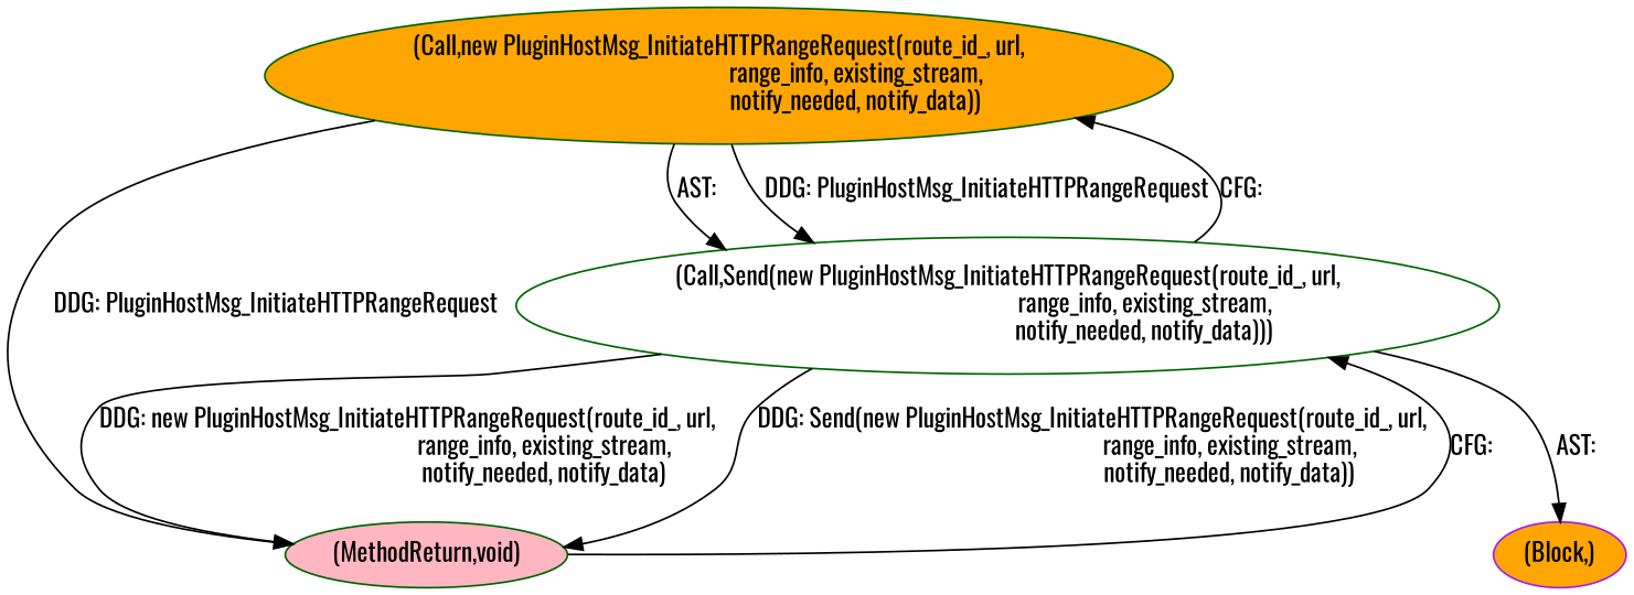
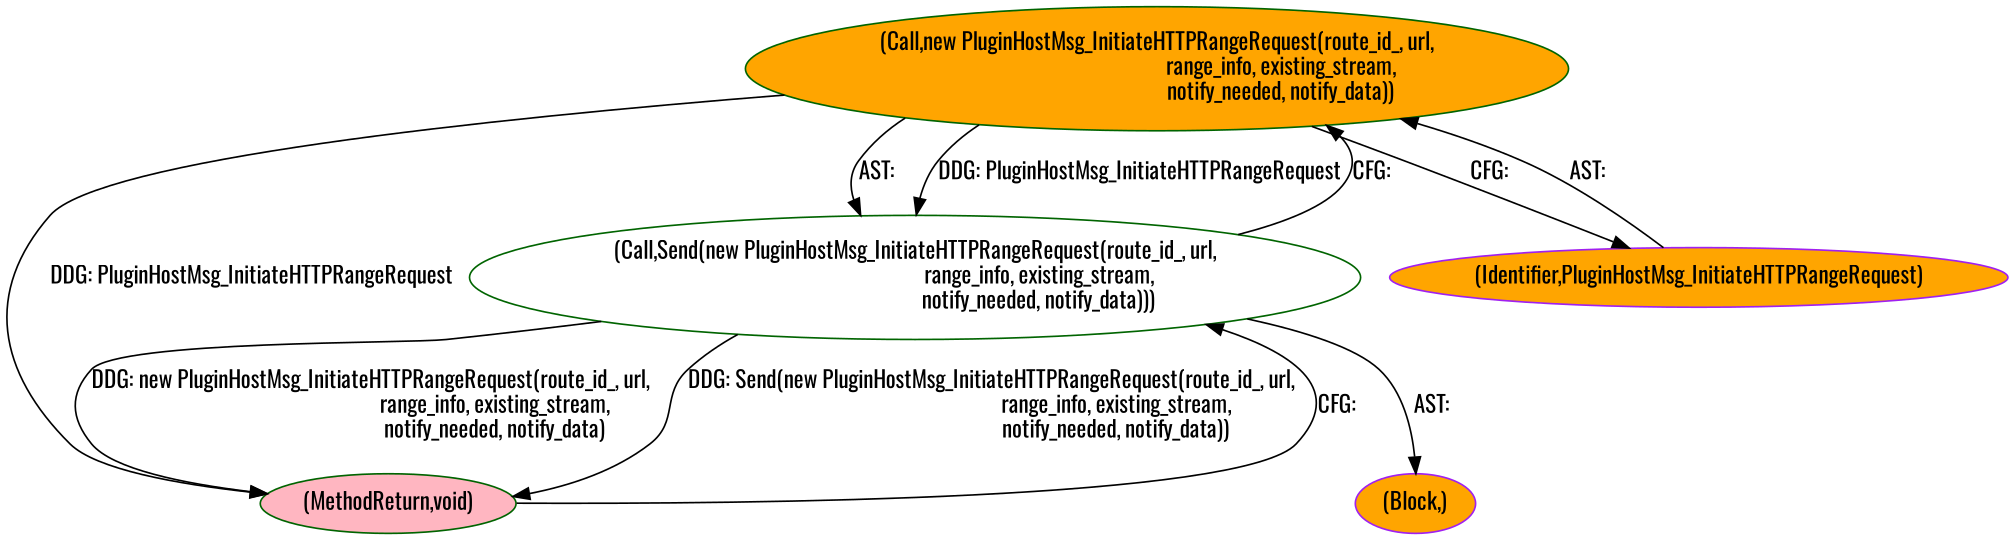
  digraph {
    fontname=Oswald
    node [style=filled fillcolor=orange color=darkgreen fontname=Oswald]
    edge [fontname=Oswald]
    n1 [label="(Call,new PluginHostMsg_InitiateHTTPRangeRequest(route_id_, url,\n                                                  range_info, existing_stream,\n                                                  notify_needed, notify_data))"]
    n2 [label="(Call,Send(new PluginHostMsg_InitiateHTTPRangeRequest(route_id_, url,\n                                                  range_info, existing_stream,\n                                                  notify_needed, notify_data)))" fillcolor=white]
    n3 [label="(MethodReturn,void)" fillcolor=lightpink]
+   n4 [label="(Identifier,PluginHostMsg_InitiateHTTPRangeRequest)" color=purple]
    n5 [label="(Block,)" color=purple]
    n1 -> n2 [label="AST: "]
    n1 -> n2 [label="DDG: PluginHostMsg_InitiateHTTPRangeRequest"]
    n1 -> n3 [label="DDG: PluginHostMsg_InitiateHTTPRangeRequest"]
+   n1 -> n4 [label="CFG: "]
    n2 -> n1 [label="CFG: "]
    n2 -> n3 [label="DDG: new PluginHostMsg_InitiateHTTPRangeRequest(route_id_, url,\n                                                  range_info, existing_stream,\n                                                  notify_needed, notify_data)"]
    n2 -> n3 [label="DDG: Send(new PluginHostMsg_InitiateHTTPRangeRequest(route_id_, url,\n                                                  range_info, existing_stream,\n                                                  notify_needed, notify_data))"]
    n2 -> n5 [label="AST: "]
    n3 -> n2 [label="CFG: "]
+   n4 -> n1 [label="AST: "]
  }
